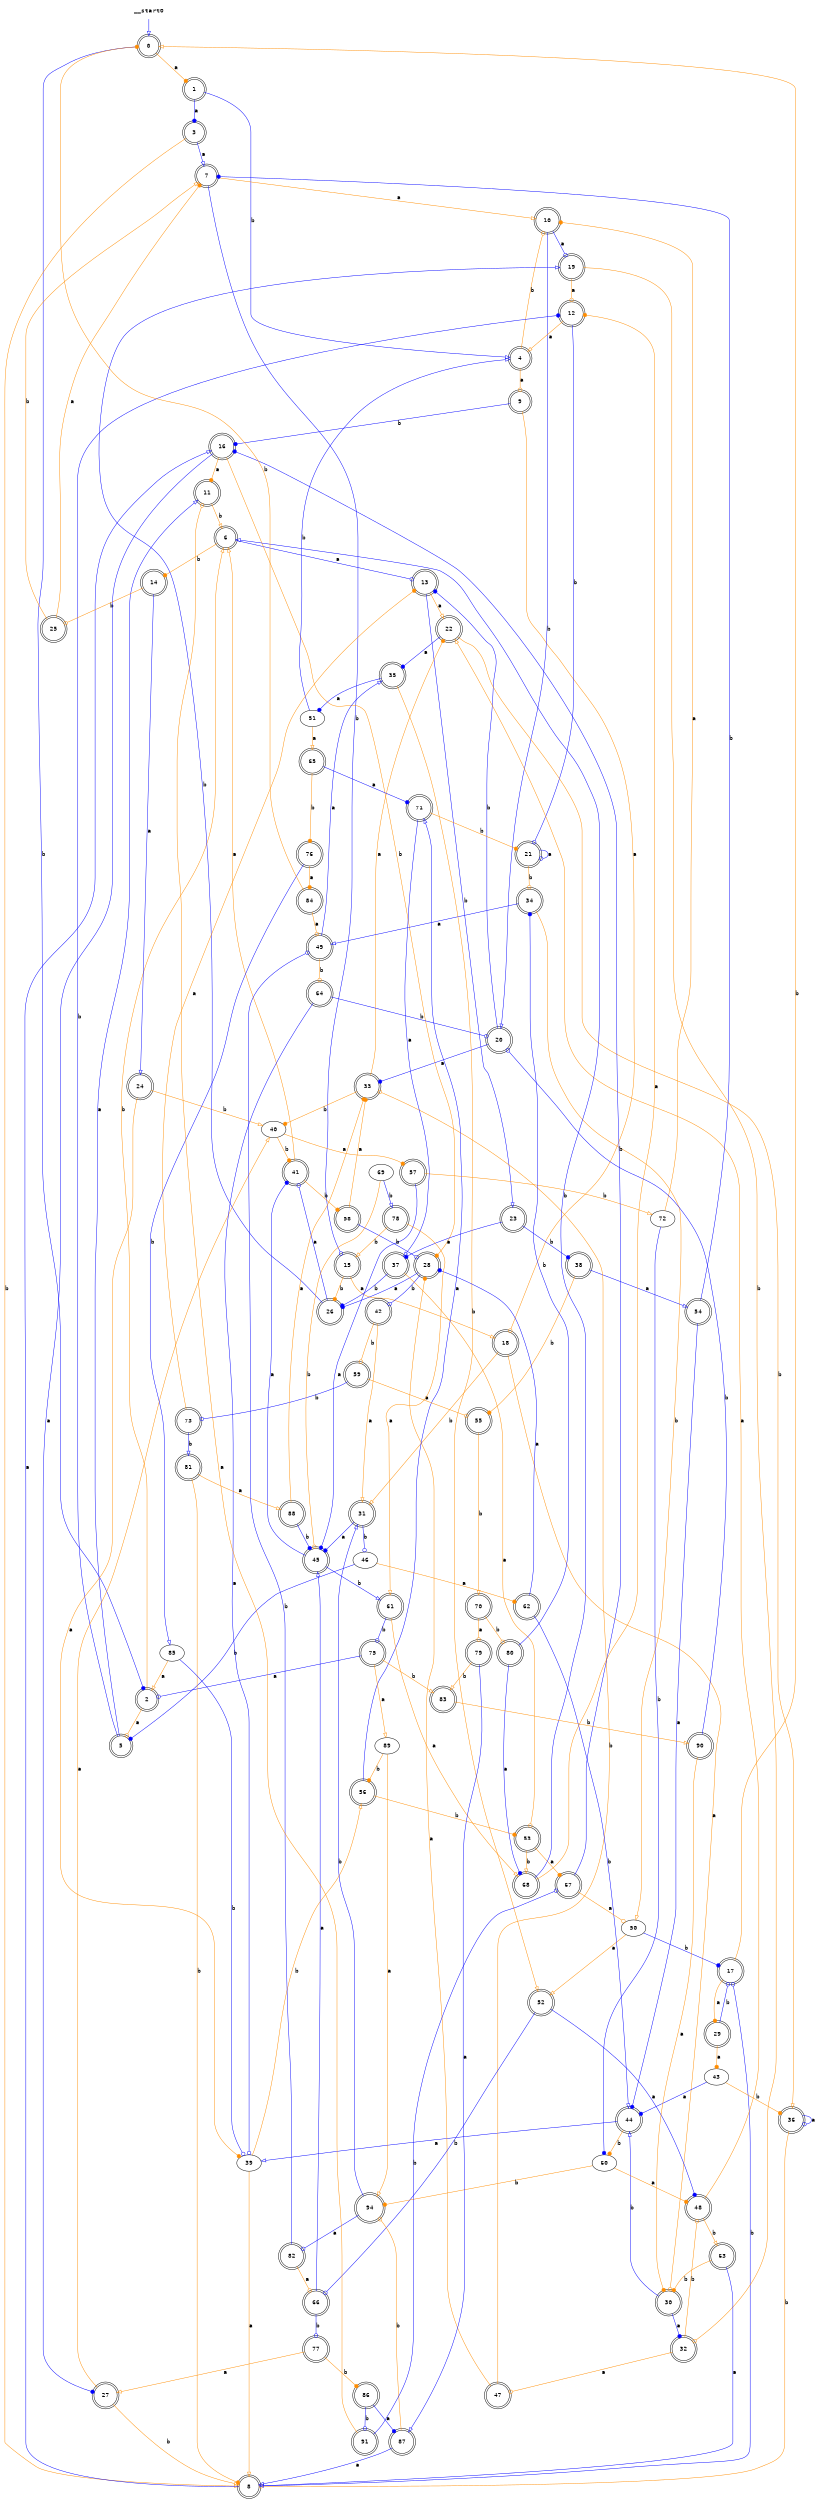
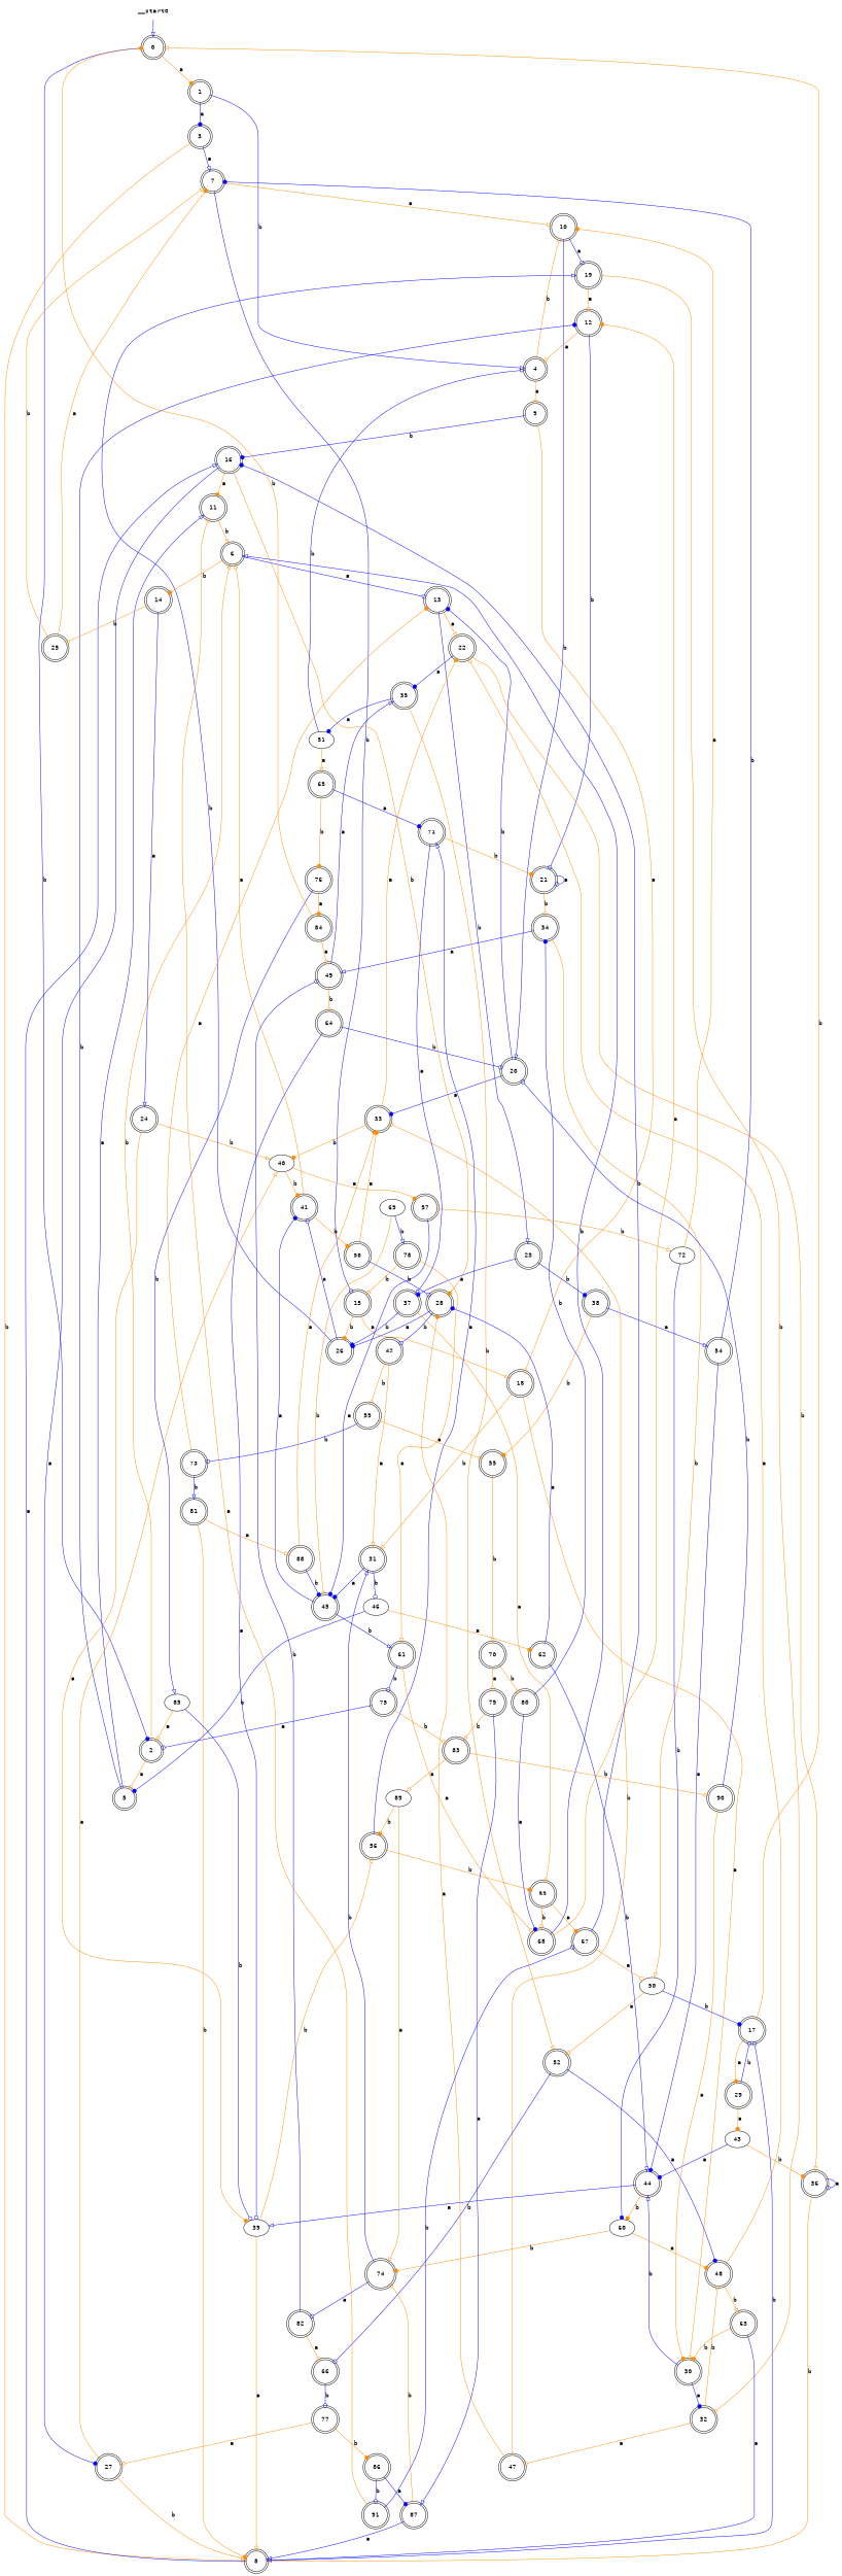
  digraph {
    fontname="DejaVu Sans Mono"
    node [fontname="DejaVu Sans Mono" shape=doublecircle]
    edge [arrowhead=dot color=darkorange fontname="DejaVu Sans Mono"]
    __start0 [shape=none]
    0
    1
    2
    3
    4
    5
    6
    7
    8
    9
    10
    11
    12
    13
    14
    15
    16
    17
    18
    19
    20
    21
    22
    23
    24
    25
    26
    27
    28
    29
    30
    31
    32
    33
    34
    35
    36
    37
    38
    39 [shape=""]
    40 [shape=""]
    41
    42
    43 [shape=""]
    44
    45
    46 [shape=""]
    47
    48
    49
    50 [shape=""]
    51 [shape=""]
    52
    53
    54
    55
    56
    57
    58
    59
    60 [shape=""]
    61
    62
    63
    64
    65
    66
    67
    68
    70
    71
    72 [shape=""]
    73
-   74 [label=94]
+   74
    75
    76
    77
    69 [shape=""]
    78
    79
    80
    81
    82
    83
    84
    85 [shape=""]
    86
    87
    88
    89 [shape=""]
    90
    91
    __start0 -> 0 [arrowhead=onormal color=blue]
    0 -> 1 [label=a]
    0 -> 2 [color=blue label=b]
    1 -> 3 [color=blue label=a]
    1 -> 4 [arrowhead=onormal color=blue label=b]
    2 -> 5 [arrowhead=odot label=a]
    2 -> 6 [arrowhead=onormal label=b]
    3 -> 7 [arrowhead=onormal color=blue label=a]
    3 -> 8 [arrowhead=onormal label=b]
    4 -> 9 [arrowhead=odot label=a]
    4 -> 10 [arrowhead=odot label=b]
    5 -> 11 [arrowhead=onormal color=blue label=a]
    5 -> 12 [color=blue label=b]
    6 -> 13 [arrowhead=odot color=blue label=a]
    6 -> 14 [label=b]
    7 -> 10 [arrowhead=onormal label=a]
    7 -> 15 [arrowhead=odot color=blue label=b]
    8 -> 16 [arrowhead=onormal color=blue label=a]
    8 -> 17 [arrowhead=odot color=blue label=b]
    9 -> 16 [color=blue label=b]
    9 -> 18 [arrowhead=odot label=a]
    10 -> 19 [arrowhead=odot color=blue label=a]
    10 -> 20 [arrowhead=onormal color=blue label=b]
    11 -> 6 [arrowhead=onormal label=b]
    12 -> 4 [arrowhead=onormal label=a]
    12 -> 21 [arrowhead=odot color=blue label=b]
    13 -> 22 [arrowhead=onormal label=a]
    13 -> 23 [arrowhead=onormal color=blue label=b]
    14 -> 24 [arrowhead=onormal color=blue label=a]
    14 -> 25 [arrowhead=odot label=b]
    15 -> 18 [arrowhead=onormal label=a]
    15 -> 26 [label=b]
    16 -> 11 [label=a]
    16 -> 27 [color=blue label=a]
    16 -> 28 [label=b]
    17 -> 0 [arrowhead=onormal label=b]
    17 -> 29 [label=a]
    18 -> 30 [arrowhead=odot label=a]
    18 -> 31 [arrowhead=onormal label=b]
    19 -> 12 [arrowhead=odot label=a]
    19 -> 32 [arrowhead=odot label=b]
    20 -> 13 [color=blue label=b]
    20 -> 33 [color=blue label=a]
    21 -> 21 [arrowhead=odot color=blue label=a]
    21 -> 34 [arrowhead=odot label=b]
    22 -> 35 [color=blue label=a]
    22 -> 36 [arrowhead=onormal label=b]
    23 -> 37 [color=blue label=a]
    23 -> 38 [color=blue label=b]
    24 -> 39 [label=a]
    24 -> 40 [arrowhead=onormal label=b]
    25 -> 7 [label=a]
    25 -> 7 [arrowhead=onormal label=b]
    26 -> 19 [arrowhead=onormal color=blue label=b]
    26 -> 41 [arrowhead=odot color=blue label=a]
    27 -> 8 [arrowhead=onormal label=b]
    27 -> 40 [arrowhead=onormal label=a]
    28 -> 26 [color=blue label=a]
    28 -> 42 [arrowhead=odot color=blue label=b]
    29 -> 17 [arrowhead=odot color=blue label=b]
    29 -> 43 [label=a]
    30 -> 32 [color=blue label=a]
    30 -> 44 [arrowhead=onormal color=blue label=b]
    31 -> 45 [color=blue label=a]
    31 -> 46 [arrowhead=odot color=blue label=b]
    32 -> 47 [arrowhead=odot label=a]
    32 -> 48 [arrowhead=odot label=b]
    33 -> 22 [label=a]
    33 -> 40 [label=b]
    34 -> 49 [arrowhead=onormal color=blue label=a]
    34 -> 50 [arrowhead=onormal label=b]
    35 -> 51 [color=blue label=a]
    35 -> 52 [arrowhead=onormal label=b]
    36 -> 8 [arrowhead=odot label=b]
    36 -> 36 [arrowhead=odot color=blue label=a]
    37 -> 26 [color=blue label=b]
    37 -> 53 [arrowhead=odot label=a]
    38 -> 54 [arrowhead=onormal color=blue label=a]
    38 -> 55 [label=b]
    39 -> 8 [arrowhead=onormal label=a]
    39 -> 56 [arrowhead=onormal label=b]
    40 -> 41 [label=b]
    40 -> 57 [label=a]
    41 -> 6 [arrowhead=onormal label=a]
    41 -> 58 [label=b]
    42 -> 31 [arrowhead=onormal label=a]
    42 -> 59 [arrowhead=odot label=b]
    43 -> 36 [label=b]
    43 -> 44 [color=blue label=a]
    44 -> 39 [arrowhead=onormal color=blue label=a]
    44 -> 60 [label=b]
    45 -> 41 [color=blue label=a]
    45 -> 61 [arrowhead=onormal color=blue label=b]
    46 -> 5 [color=blue label=b]
    46 -> 62 [label=a]
    47 -> 28 [label=a]
    47 -> 33 [arrowhead=odot label=b]
    48 -> 22 [arrowhead=onormal label=a]
    48 -> 63 [arrowhead=onormal label=b]
    49 -> 35 [arrowhead=onormal color=blue label=a]
    49 -> 64 [arrowhead=odot label=b]
    50 -> 17 [color=blue label=b]
    50 -> 52 [arrowhead=onormal label=a]
    51 -> 4 [arrowhead=onormal color=blue label=b]
    51 -> 65 [arrowhead=onormal label=a]
    52 -> 48 [color=blue label=a]
    52 -> 66 [arrowhead=odot color=blue label=b]
    53 -> 67 [label=a]
    53 -> 68 [arrowhead=onormal label=b]
    54 -> 7 [color=blue label=b]
    54 -> 44 [color=blue label=a]
    55 -> 70 [arrowhead=onormal label=b]
    56 -> 53 [label=b]
    56 -> 71 [arrowhead=onormal color=blue label=a]
    57 -> 45 [color=blue label=a]
    57 -> 72 [arrowhead=onormal label=b]
    58 -> 28 [arrowhead=odot color=blue label=b]
    58 -> 33 [label=a]
    59 -> 55 [arrowhead=odot label=a]
    59 -> 73 [arrowhead=odot color=blue label=b]
    60 -> 48 [label=a]
    60 -> 74 [label=b]
    61 -> 68 [arrowhead=onormal label=a]
    61 -> 75 [arrowhead=odot color=blue label=b]
    62 -> 28 [color=blue label=a]
    62 -> 44 [arrowhead=onormal color=blue label=b]
    63 -> 8 [arrowhead=onormal color=blue label=a]
    63 -> 30 [label=b]
    64 -> 20 [arrowhead=odot color=blue label=b]
    64 -> 39 [arrowhead=odot color=blue label=a]
    65 -> 71 [color=blue label=a]
    65 -> 76 [label=b]
-   66 -> 45 [arrowhead=onormal color=blue label=a]
    66 -> 77 [arrowhead=odot color=blue label=b]
    67 -> 16 [color=blue label=b]
    67 -> 50 [arrowhead=odot label=a]
    68 -> 6 [arrowhead=onormal color=blue label=b]
    68 -> 12 [label=a]
    70 -> 79 [arrowhead=odot label=a]
    70 -> 80 [arrowhead=odot label=b]
    71 -> 21 [label=b]
    71 -> 37 [arrowhead=onormal color=blue label=a]
    72 -> 10 [label=a]
    72 -> 60 [color=blue label=b]
    73 -> 13 [label=a]
    73 -> 81 [arrowhead=onormal color=blue label=b]
    74 -> 31 [arrowhead=onormal color=blue label=b]
    74 -> 82 [arrowhead=odot color=blue label=a]
    75 -> 2 [arrowhead=odot color=blue label=a]
    75 -> 83 [arrowhead=onormal label=b]
    76 -> 84 [label=a]
    76 -> 85 [arrowhead=onormal color=blue label=b]
    77 -> 27 [arrowhead=onormal label=a]
    77 -> 86 [label=b]
    69 -> 45 [arrowhead=odot label=b]
    69 -> 78 [arrowhead=onormal color=blue label=b]
    78 -> 15 [arrowhead=onormal label=b]
    78 -> 61 [arrowhead=onormal label=a]
    79 -> 83 [arrowhead=onormal label=b]
    79 -> 87 [arrowhead=onormal color=blue label=a]
    80 -> 34 [color=blue label=b]
    80 -> 68 [color=blue label=a]
    81 -> 8 [label=b]
    81 -> 88 [arrowhead=onormal label=a]
    82 -> 49 [arrowhead=odot color=blue label=b]
    82 -> 66 [arrowhead=odot label=a]
-   75 -> 89 [arrowhead=onormal label=a]
+   83 -> 89 [arrowhead=onormal label=a]
    83 -> 90 [arrowhead=onormal label=b]
    84 -> 0 [label=b]
    84 -> 49 [arrowhead=odot label=a]
    85 -> 2 [arrowhead=onormal label=a]
    85 -> 39 [arrowhead=odot color=blue label=b]
    86 -> 87 [color=blue label=a]
    86 -> 91 [arrowhead=odot color=blue label=b]
    87 -> 8 [arrowhead=onormal color=blue label=a]
    87 -> 74 [arrowhead=odot label=b]
    88 -> 33 [label=a]
    88 -> 45 [color=blue label=b]
    89 -> 56 [label=b]
    89 -> 74 [arrowhead=onormal label=a]
    90 -> 20 [arrowhead=odot color=blue label=b]
    90 -> 30 [label=a]
    91 -> 11 [arrowhead=odot label=a]
    91 -> 67 [arrowhead=odot color=blue label=b]
  }
